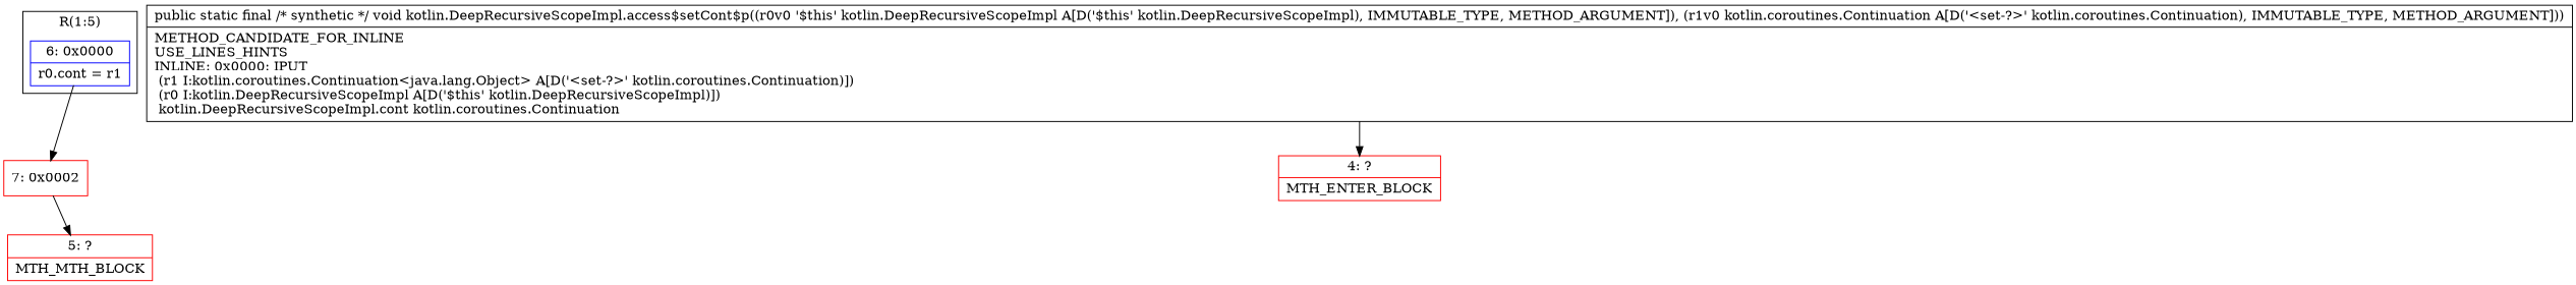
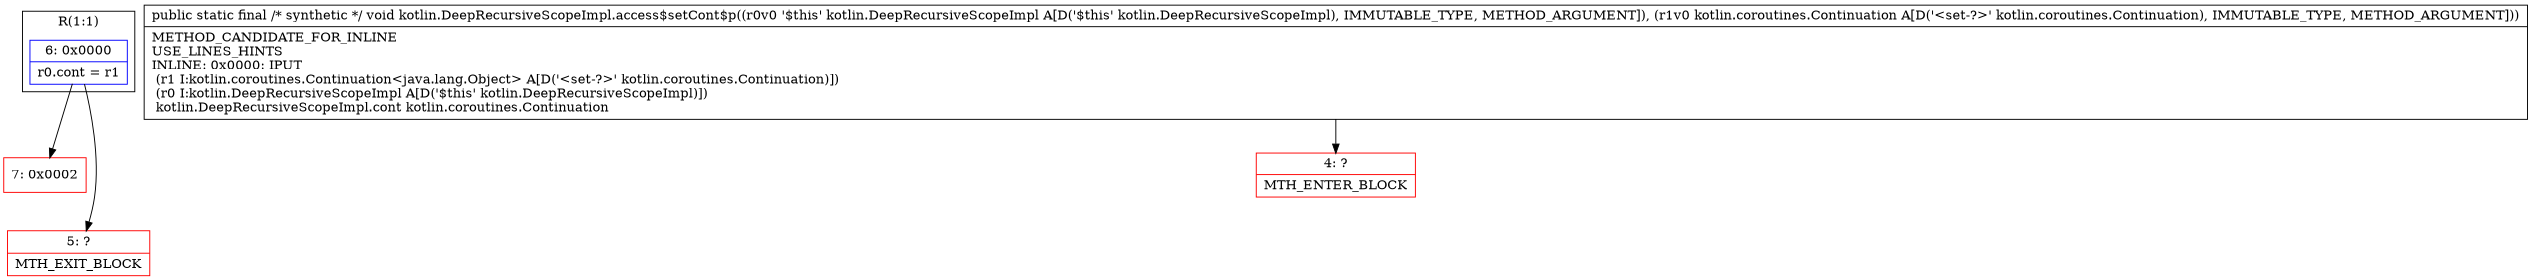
  digraph {
    node [color=red shape=record]
    n1 [color=blue label="{6\:\ 0x0000|r0.cont = r1\l}"]
    n2 [label="{7\:\ 0x0002}"]
-   n3 [label="{5\:\ ?|MTH_MTH_BLOCK\l}"]
+   n3 [label="{5\:\ ?|MTH_EXIT_BLOCK\l}"]
    n4 [label="{4\:\ ?|MTH_ENTER_BLOCK\l}"]
    n5 [label="{public static final \/* synthetic *\/ void kotlin.DeepRecursiveScopeImpl.access$setCont$p((r0v0 '$this' kotlin.DeepRecursiveScopeImpl A[D('$this' kotlin.DeepRecursiveScopeImpl), IMMUTABLE_TYPE, METHOD_ARGUMENT]), (r1v0 kotlin.coroutines.Continuation A[D('\<set\-?\>' kotlin.coroutines.Continuation), IMMUTABLE_TYPE, METHOD_ARGUMENT]))  | METHOD_CANDIDATE_FOR_INLINE\lUSE_LINES_HINTS\lINLINE: 0x0000: IPUT  \l  (r1 I:kotlin.coroutines.Continuation\<java.lang.Object\> A[D('\<set\-?\>' kotlin.coroutines.Continuation)])\l  (r0 I:kotlin.DeepRecursiveScopeImpl A[D('$this' kotlin.DeepRecursiveScopeImpl)])\l kotlin.DeepRecursiveScopeImpl.cont kotlin.coroutines.Continuation\l}" color=""]
    subgraph cluster_1 {
-     label="R(1:5)"
+     label="R(1:1)"
      n1
    }
    n1 -> n2
-   n2 -> n3
+   n1 -> n3
    n5 -> n4
  }
